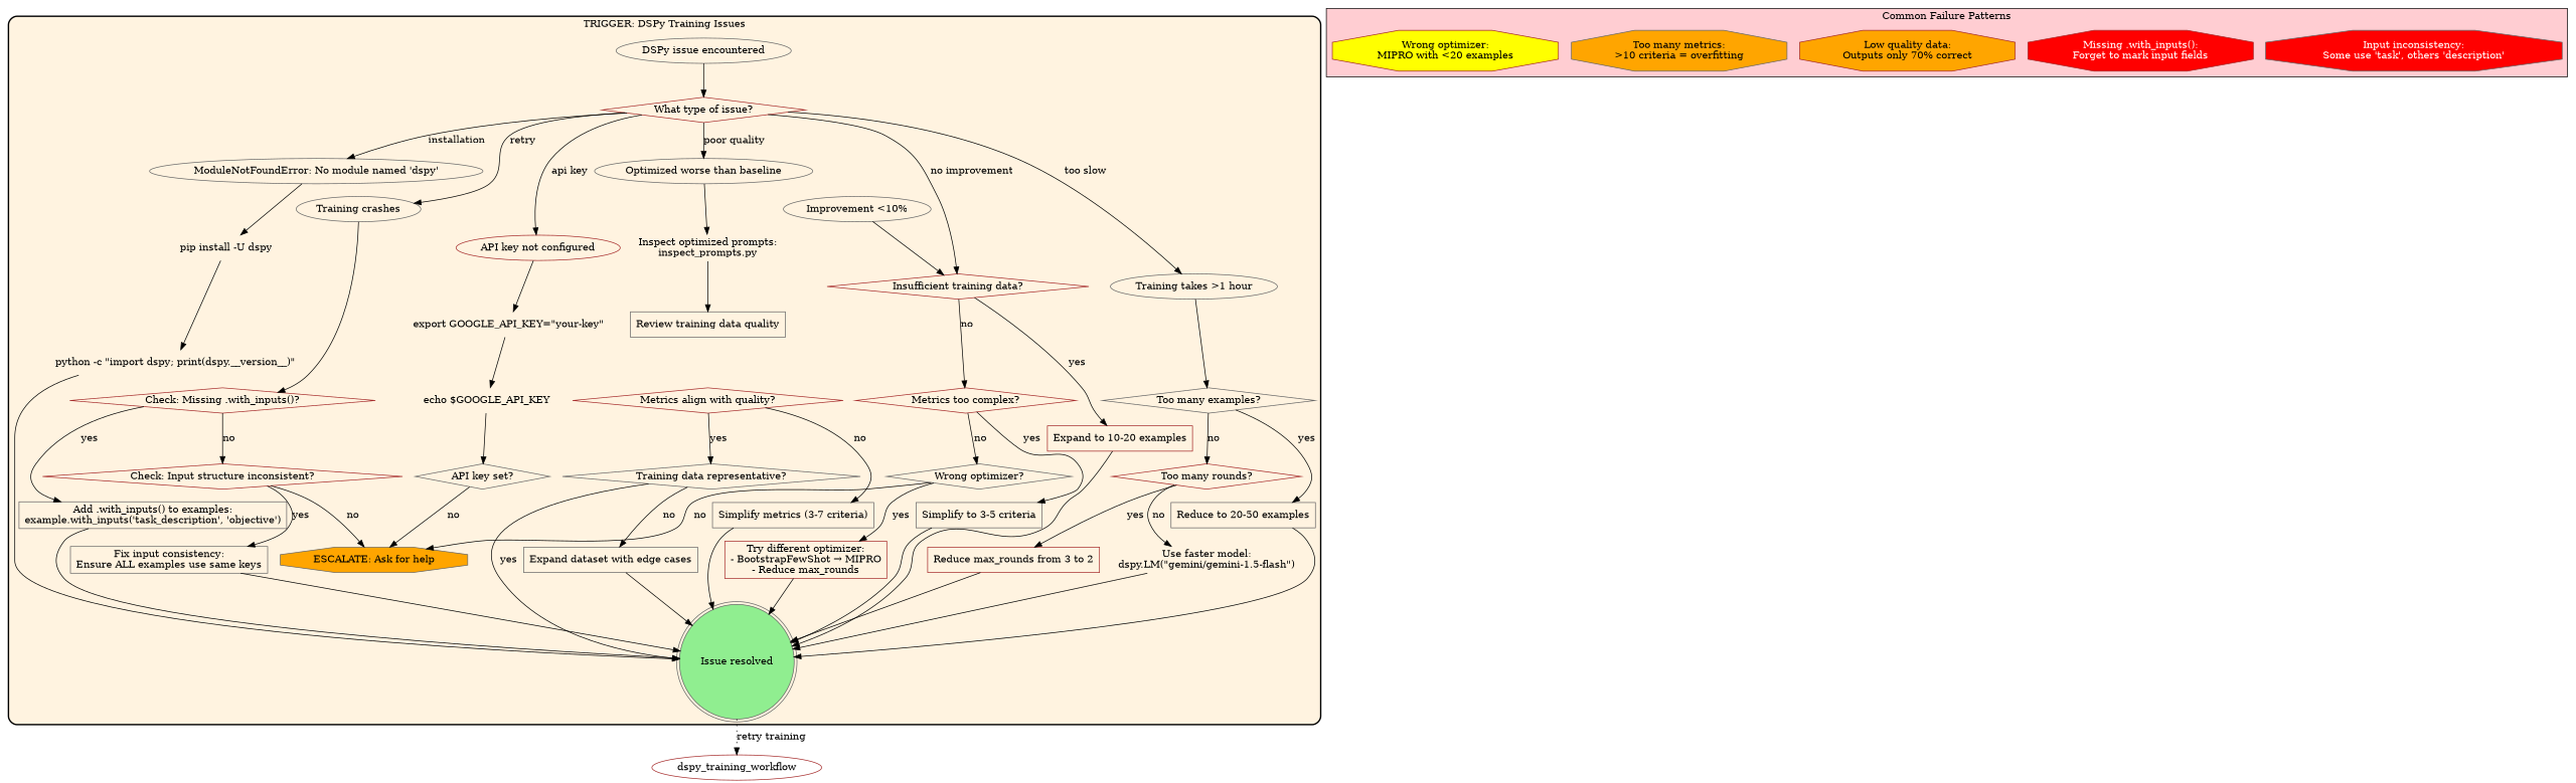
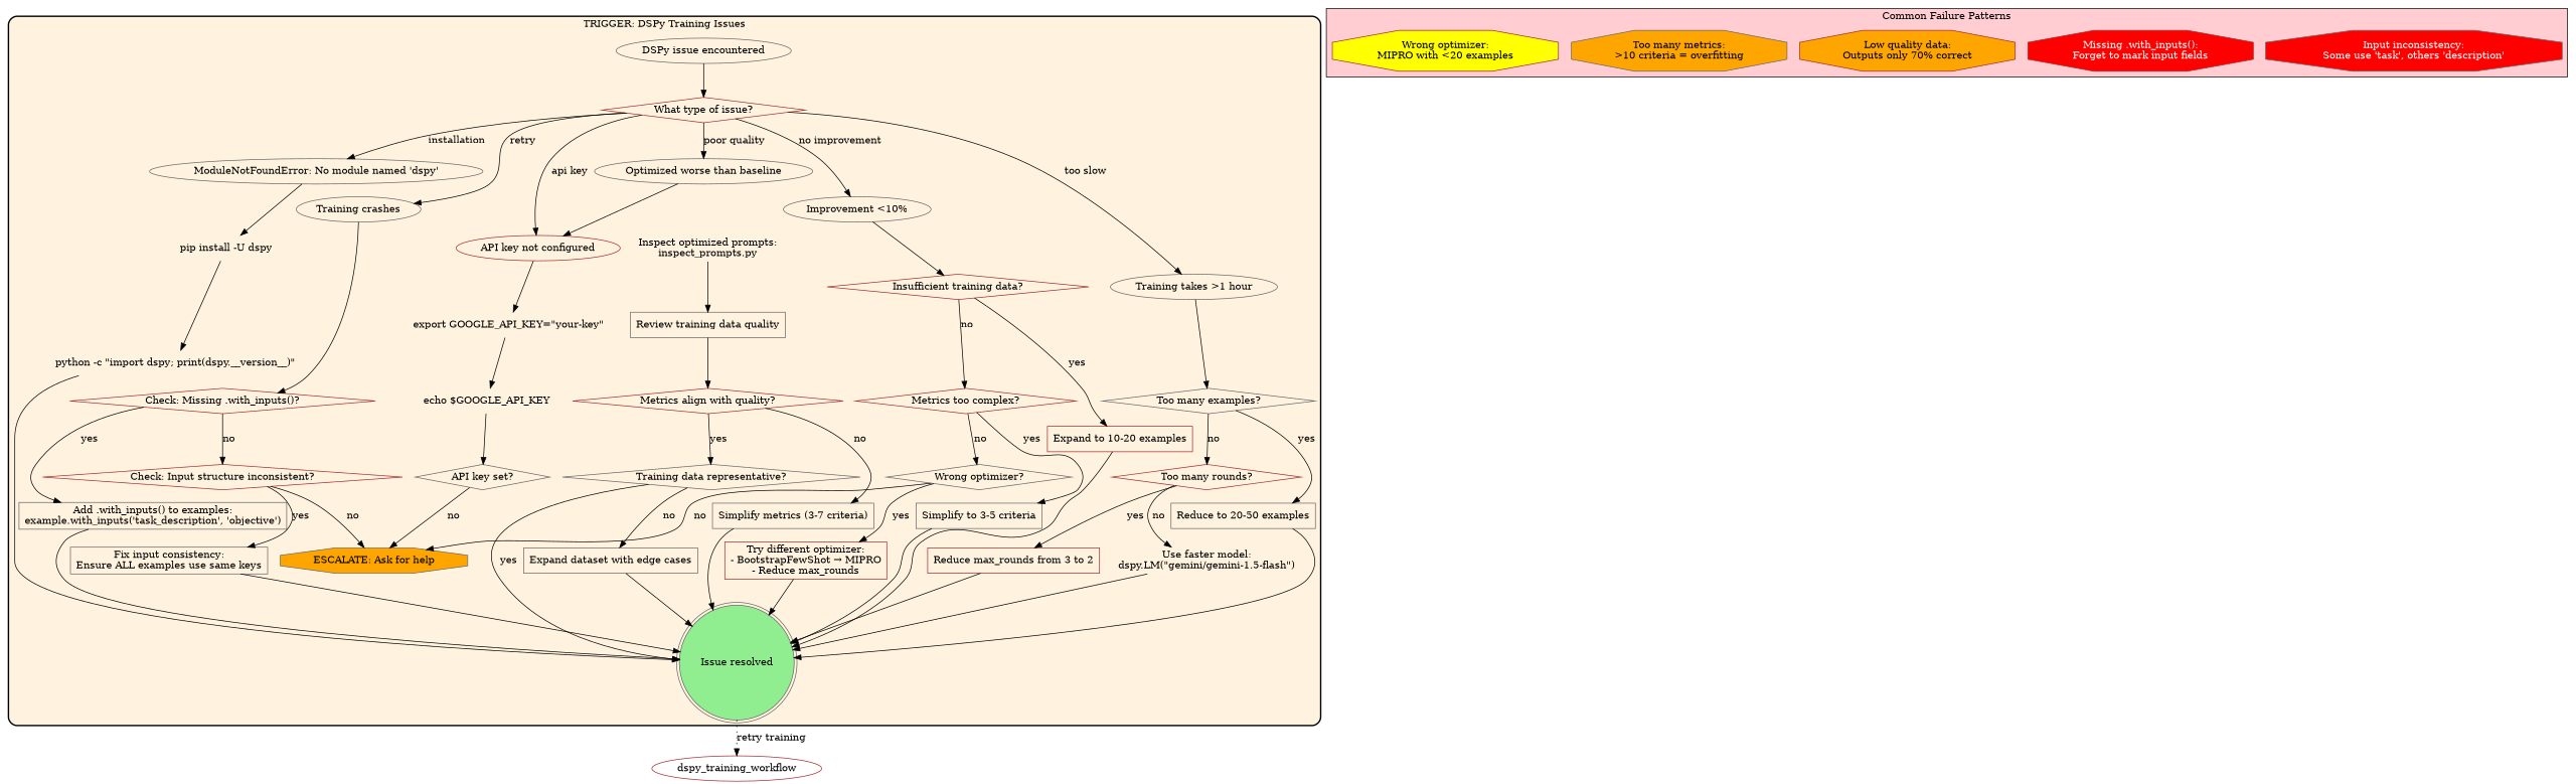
  digraph {
    fontname="DejaVu Serif"
    rankdir=TB
    node [color=gray40 fontname="DejaVu Serif" shape=diamond]
    edge [fontname="DejaVu Serif"]
    "DSPy issue encountered" [shape=ellipse]
    "What type of issue?" [color=brown]
    "ModuleNotFoundError: No module named 'dspy'" [shape=ellipse]
    "API key not configured" [color=brown shape=ellipse]
    "Training crashes" [shape=ellipse]
    "Optimized worse than baseline" [shape=ellipse]
    "Improvement <10%" [shape=ellipse]
    "Training takes >1 hour" [shape=ellipse]
    "pip install -U dspy" [color=brown shape=plaintext]
    "python -c \"import dspy; print(dspy.__version__)\"" [shape=plaintext]
    "Issue resolved" [fillcolor=lightgreen shape=doublecircle style=filled]
    "export GOOGLE_API_KEY=\"your-key\"" [color=brown shape=plaintext]
    "echo $GOOGLE_API_KEY" [color=brown shape=plaintext]
    "API key set?"
    "ESCALATE: Ask for help" [fillcolor=orange shape=octagon style=filled]
    "Check: Missing .with_inputs()?" [color=brown]
    "Add .with_inputs() to examples:\nexample.with_inputs('task_description', 'objective')" [shape=box]
    "Check: Input structure inconsistent?" [color=brown]
    "Fix input consistency:\nEnsure ALL examples use same keys" [shape=box]
    "Inspect optimized prompts:\ninspect_prompts.py" [shape=plaintext]
    "Review training data quality" [shape=box]
    "Metrics align with quality?" [color=brown]
    "Simplify metrics (3-7 criteria)" [shape=box]
    "Training data representative?"
    "Expand dataset with edge cases" [shape=box]
    "Insufficient training data?" [color=brown]
    "Expand to 10-20 examples" [color=brown shape=box]
    "Metrics too complex?" [color=brown]
    "Simplify to 3-5 criteria" [shape=box]
    "Wrong optimizer?"
    "Try different optimizer:\n- BootstrapFewShot → MIPRO\n- Reduce max_rounds" [color=brown shape=box]
    "Too many examples?"
    "Reduce to 20-50 examples" [shape=box]
    "Too many rounds?" [color=brown]
    "Reduce max_rounds from 3 to 2" [color=brown shape=box]
    "Use faster model:\ndspy.LM(\"gemini/gemini-1.5-flash\")" [shape=plaintext]
    "Input inconsistency:\nSome use 'task', others 'description'" [fillcolor=red fontcolor=white shape=octagon style=filled]
    "Missing .with_inputs():\nForget to mark input fields" [color=brown fillcolor=red fontcolor=white shape=octagon style=filled]
    "Low quality data:\nOutputs only 70% correct" [color=brown fillcolor=orange shape=octagon style=filled]
    "Too many metrics:\n>10 criteria = overfitting" [fillcolor=orange shape=octagon style=filled]
    "Wrong optimizer:\nMIPRO with <20 examples" [color=brown fillcolor=yellow shape=octagon style=filled]
    dspy_training_workflow [color=brown shape=""]
    subgraph cluster_1 {
      bgcolor="#fff3e0"
      label="TRIGGER: DSPy Training Issues"
      style="rounded,bold"
      "DSPy issue encountered"
      "What type of issue?"
      "ModuleNotFoundError: No module named 'dspy'"
      "API key not configured"
      "Training crashes"
      "Optimized worse than baseline"
      "Improvement <10%"
      "Training takes >1 hour"
      "pip install -U dspy"
      "python -c \"import dspy; print(dspy.__version__)\""
      "Issue resolved"
      "export GOOGLE_API_KEY=\"your-key\""
      "echo $GOOGLE_API_KEY"
      "API key set?"
      "ESCALATE: Ask for help"
      "Check: Missing .with_inputs()?"
      "Add .with_inputs() to examples:\nexample.with_inputs('task_description', 'objective')"
      "Check: Input structure inconsistent?"
      "Fix input consistency:\nEnsure ALL examples use same keys"
      "Inspect optimized prompts:\ninspect_prompts.py"
      "Review training data quality"
      "Metrics align with quality?"
      "Simplify metrics (3-7 criteria)"
      "Training data representative?"
      "Expand dataset with edge cases"
      "Insufficient training data?"
      "Expand to 10-20 examples"
      "Metrics too complex?"
      "Simplify to 3-5 criteria"
      "Wrong optimizer?"
      "Try different optimizer:\n- BootstrapFewShot → MIPRO\n- Reduce max_rounds"
      "Too many examples?"
      "Reduce to 20-50 examples"
      "Too many rounds?"
      "Reduce max_rounds from 3 to 2"
      "Use faster model:\ndspy.LM(\"gemini/gemini-1.5-flash\")"
    }
    subgraph cluster_2 {
      bgcolor="#ffcdd2"
      label="Common Failure Patterns"
      "Input inconsistency:\nSome use 'task', others 'description'"
      "Missing .with_inputs():\nForget to mark input fields"
      "Low quality data:\nOutputs only 70% correct"
      "Too many metrics:\n>10 criteria = overfitting"
      "Wrong optimizer:\nMIPRO with <20 examples"
    }
    "DSPy issue encountered" -> "What type of issue?"
    "What type of issue?" -> "ModuleNotFoundError: No module named 'dspy'" [label=installation]
    "What type of issue?" -> "API key not configured" [label="api key"]
    "What type of issue?" -> "Training crashes" [label=retry]
    "What type of issue?" -> "Optimized worse than baseline" [label="poor quality"]
-   "What type of issue?" -> "Insufficient training data?" [label="no improvement"]
+   "What type of issue?" -> "Improvement <10%" [label="no improvement"]
    "What type of issue?" -> "Training takes >1 hour" [label="too slow"]
    "ModuleNotFoundError: No module named 'dspy'" -> "pip install -U dspy"
    "API key not configured" -> "export GOOGLE_API_KEY=\"your-key\""
    "Training crashes" -> "Check: Missing .with_inputs()?"
-   "Optimized worse than baseline" -> "Inspect optimized prompts:\ninspect_prompts.py"
+   "Optimized worse than baseline" -> "API key not configured"
    "Improvement <10%" -> "Insufficient training data?"
    "Training takes >1 hour" -> "Too many examples?"
    "pip install -U dspy" -> "python -c \"import dspy; print(dspy.__version__)\""
    "python -c \"import dspy; print(dspy.__version__)\"" -> "Issue resolved"
    "Issue resolved" -> dspy_training_workflow [label="retry training" style=dotted]
    "export GOOGLE_API_KEY=\"your-key\"" -> "echo $GOOGLE_API_KEY"
    "echo $GOOGLE_API_KEY" -> "API key set?"
    "API key set?" -> "ESCALATE: Ask for help" [label=no]
    "Check: Missing .with_inputs()?" -> "Add .with_inputs() to examples:\nexample.with_inputs('task_description', 'objective')" [label=yes]
    "Check: Missing .with_inputs()?" -> "Check: Input structure inconsistent?" [label=no]
    "Add .with_inputs() to examples:\nexample.with_inputs('task_description', 'objective')" -> "Issue resolved"
    "Check: Input structure inconsistent?" -> "ESCALATE: Ask for help" [label=no]
    "Check: Input structure inconsistent?" -> "Fix input consistency:\nEnsure ALL examples use same keys" [label=yes]
    "Fix input consistency:\nEnsure ALL examples use same keys" -> "Issue resolved"
    "Inspect optimized prompts:\ninspect_prompts.py" -> "Review training data quality"
+   "Review training data quality" -> "Metrics align with quality?"
    "Metrics align with quality?" -> "Simplify metrics (3-7 criteria)" [label=no]
    "Metrics align with quality?" -> "Training data representative?" [label=yes]
    "Simplify metrics (3-7 criteria)" -> "Issue resolved"
    "Training data representative?" -> "Issue resolved" [label=yes]
    "Training data representative?" -> "Expand dataset with edge cases" [label=no]
    "Expand dataset with edge cases" -> "Issue resolved"
    "Insufficient training data?" -> "Expand to 10-20 examples" [label=yes]
    "Insufficient training data?" -> "Metrics too complex?" [label=no]
    "Expand to 10-20 examples" -> "Issue resolved"
    "Metrics too complex?" -> "Simplify to 3-5 criteria" [label=yes]
    "Metrics too complex?" -> "Wrong optimizer?" [label=no]
    "Simplify to 3-5 criteria" -> "Issue resolved"
    "Wrong optimizer?" -> "ESCALATE: Ask for help" [label=no]
    "Wrong optimizer?" -> "Try different optimizer:\n- BootstrapFewShot → MIPRO\n- Reduce max_rounds" [label=yes]
    "Try different optimizer:\n- BootstrapFewShot → MIPRO\n- Reduce max_rounds" -> "Issue resolved"
    "Too many examples?" -> "Reduce to 20-50 examples" [label=yes]
    "Too many examples?" -> "Too many rounds?" [label=no]
    "Reduce to 20-50 examples" -> "Issue resolved"
    "Too many rounds?" -> "Reduce max_rounds from 3 to 2" [label=yes]
    "Too many rounds?" -> "Use faster model:\ndspy.LM(\"gemini/gemini-1.5-flash\")" [label=no]
    "Reduce max_rounds from 3 to 2" -> "Issue resolved"
    "Use faster model:\ndspy.LM(\"gemini/gemini-1.5-flash\")" -> "Issue resolved"
  }
